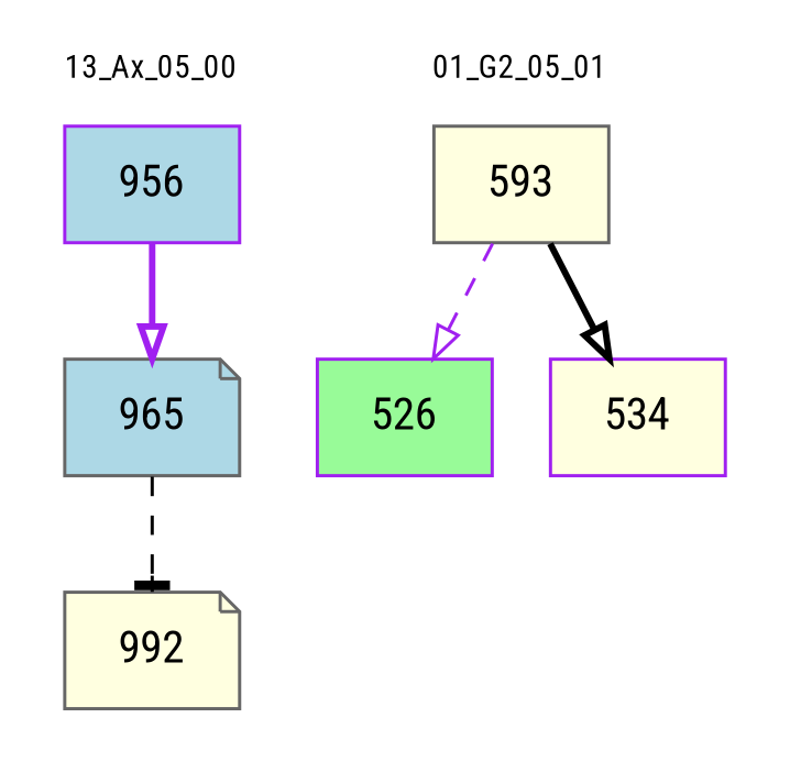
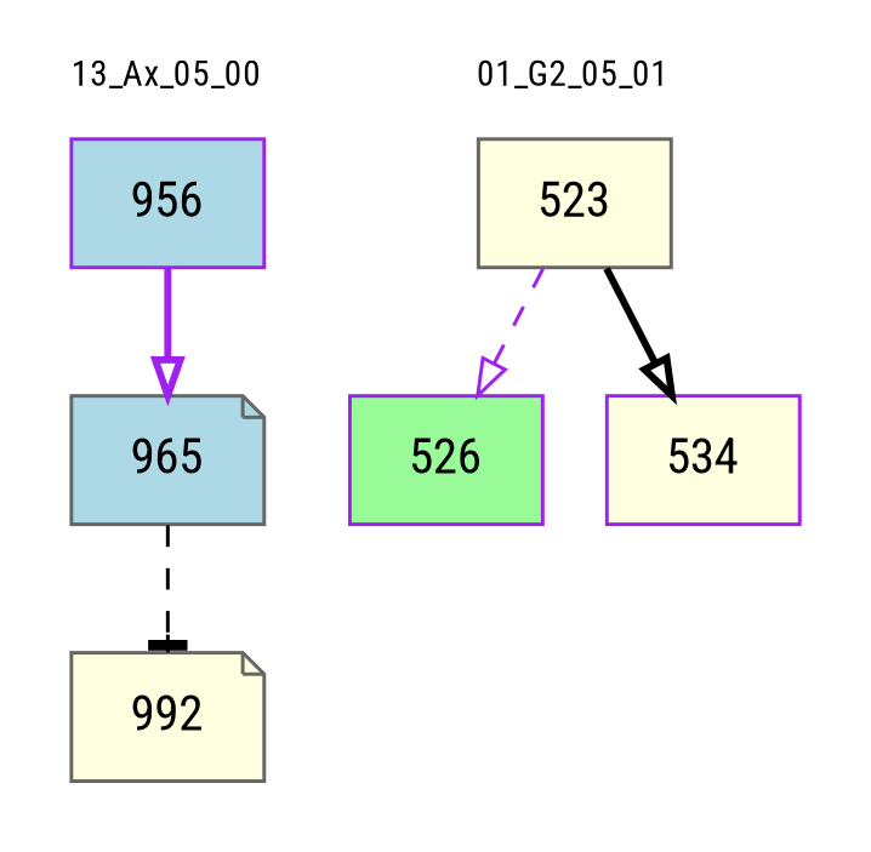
  digraph {
    fontname="Roboto Condensed"
    node [color=purple fillcolor=lightyellow fontname="Roboto Condensed" shape=box style=filled]
    edge [arrowhead=onormal color=purple fontname="Roboto Condensed" style=bold]
    n1 [fillcolor=lightblue label=956]
    n2 [color=gray40 label=992 shape=note]
    n3 [color=gray40 fillcolor=lightblue label=965 shape=note]
-   n4 [color=gray40 label=593]
+   n4 [color=gray40 label=523]
    n5 [fillcolor=palegreen label=526]
    n6 [label=534]
    subgraph cluster_1 {
      color=white
      fontsize=10
      label="13_Ax_05_00"
      n1
      n2
      n3
    }
    subgraph cluster_2 {
      color=white
      fontsize=10
      label="01_G2_05_01"
      n4
      n5
      n6
    }
    n1 -> n3
    n3 -> n2 [arrowhead=tee color=black style=dashed]
    n4 -> n5 [style=dashed]
    n4 -> n6 [color=black]
  }
